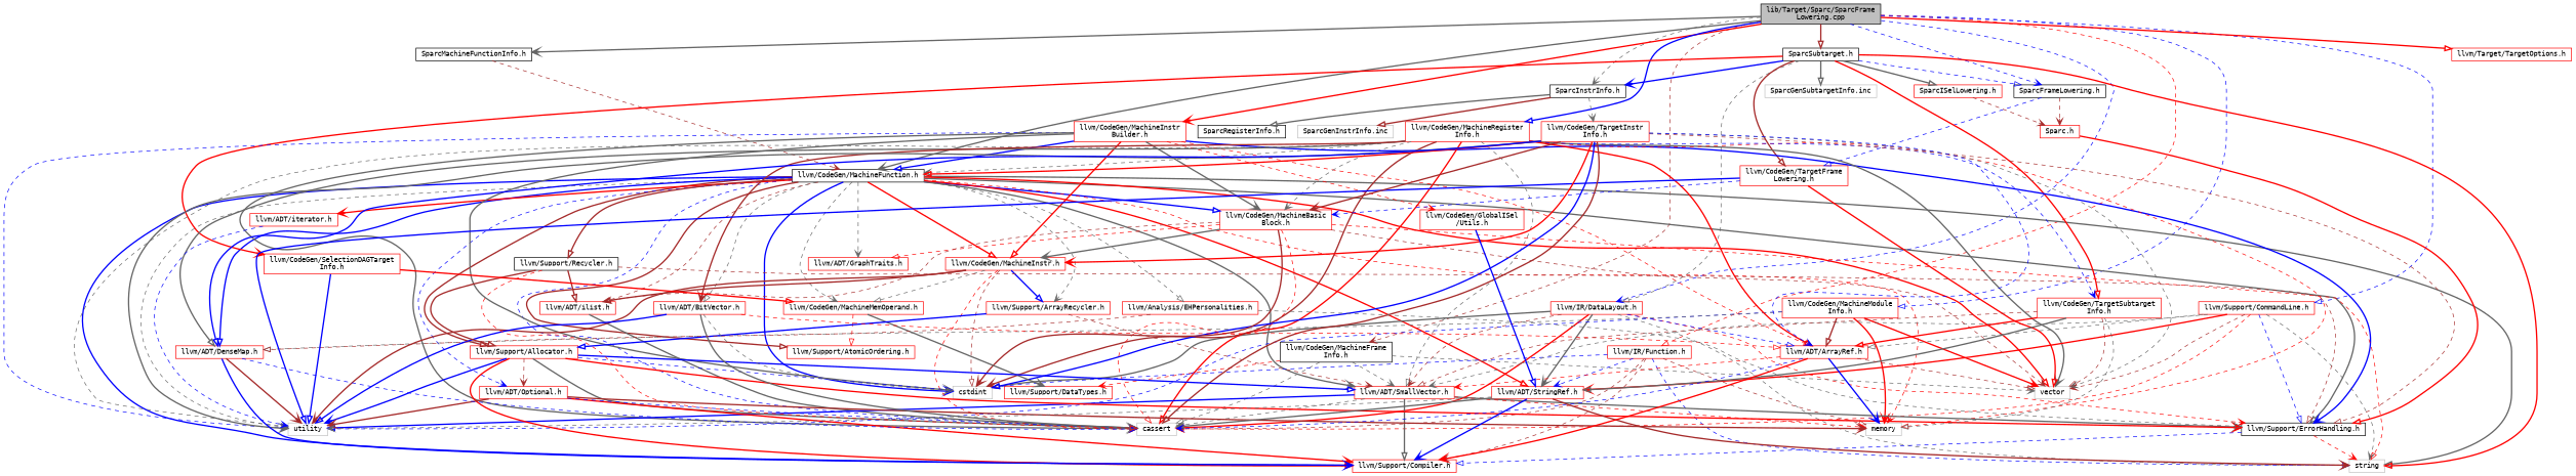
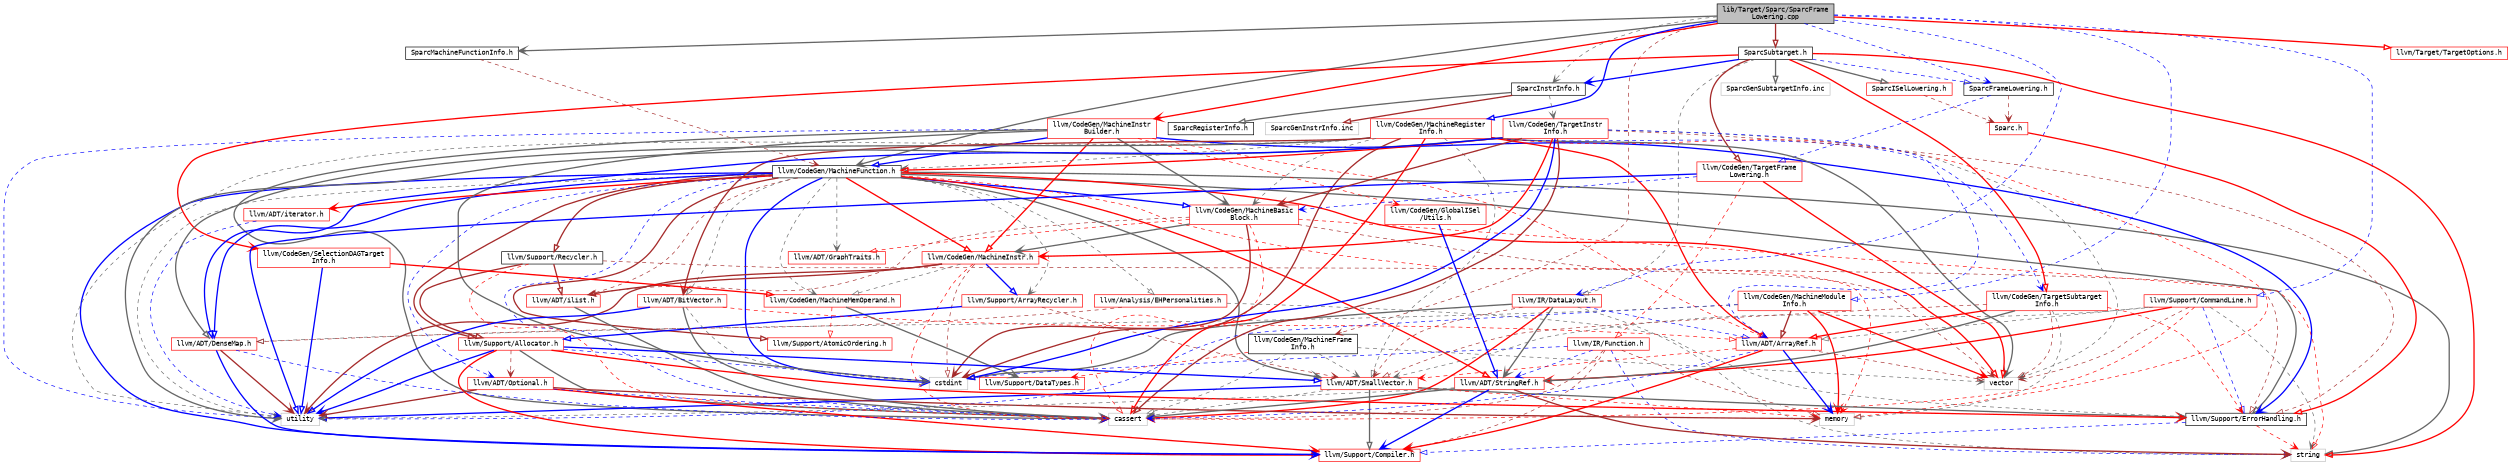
  digraph {
    fontname="DejaVu Sans Mono"
    node [color=red fontname="DejaVu Sans Mono" fontsize=10 shape=box]
    edge [arrowhead=onormal color=gray40 fontname="DejaVu Sans Mono" fontsize=10 labelfontname=Helvetica labelfontsize=10 style=bold]
    n1 [color=black fillcolor=grey75 fontcolor=black height=0.2 label="lib/Target/Sparc/SparcFrame\lLowering.cpp" style=filled width=0.4]
    n2 [color=black height=0.2 label="SparcFrameLowering.h" width=0.4]
    n3 [color=black height=0.2 label="SparcInstrInfo.h" width=0.4]
    n4 [color=black height=0.2 label="llvm/CodeGen/MachineFunction.h" width=0.4]
    n5 [color=black height=0.2 label="SparcMachineFunctionInfo.h" width=0.4]
    n6 [color=black height=0.2 label="SparcSubtarget.h" width=0.4]
    n7 [height=0.2 label="llvm/IR/DataLayout.h" width=0.4]
    n8 [color=black height=0.2 label="llvm/CodeGen/MachineFrame\lInfo.h" width=0.4]
    n9 [height=0.2 label="llvm/CodeGen/MachineInstr\lBuilder.h" width=0.4]
    n10 [height=0.2 label="llvm/CodeGen/MachineModule\lInfo.h" width=0.4]
    n11 [height=0.2 label="llvm/CodeGen/MachineRegister\lInfo.h" width=0.4]
    n12 [height=0.2 label="llvm/IR/Function.h" width=0.4]
    n13 [height=0.2 label="llvm/Support/CommandLine.h" width=0.4]
    n14 [height=0.2 label="llvm/Target/TargetOptions.h" width=0.4]
    n15 [height=0.2 label="Sparc.h" width=0.4]
    n16 [height=0.2 label="llvm/CodeGen/TargetFrame\lLowering.h" width=0.4]
    n17 [color=black height=0.2 label="SparcRegisterInfo.h" width=0.4]
    n18 [height=0.2 label="llvm/CodeGen/TargetInstr\lInfo.h" width=0.4]
    n19 [color=grey75 height=0.2 label="SparcGenInstrInfo.inc" width=0.4]
    n20 [color=black height=0.2 label="llvm/Support/ErrorHandling.h" width=0.4]
    n21 [height=0.2 label="llvm/Support/Compiler.h" width=0.4]
    n22 [color=grey75 height=0.2 label=string width=0.4]
    n23 [height=0.2 label="llvm/CodeGen/MachineBasic\lBlock.h" width=0.4]
    n24 [color=grey75 height=0.2 label=utility width=0.4]
    n25 [color=grey75 height=0.2 label=vector width=0.4]
    n26 [height=0.2 label="llvm/ADT/GraphTraits.h" width=0.4]
    n27 [height=0.2 label="llvm/ADT/ilist.h" width=0.4]
    n28 [color=grey75 height=0.2 label=cassert width=0.4]
    n29 [height=0.2 label="llvm/CodeGen/MachineInstr.h" width=0.4]
    n30 [color=grey75 height=0.2 label=cstdint width=0.4]
    n31 [height=0.2 label="llvm/CodeGen/MachineMemOperand.h" width=0.4]
    n32 [height=0.2 label="llvm/Support/ArrayRecycler.h" width=0.4]
    n33 [height=0.2 label="llvm/Support/AtomicOrdering.h" width=0.4]
    n34 [height=0.2 label="llvm/ADT/SmallVector.h" width=0.4]
    n35 [height=0.2 label="llvm/Support/Allocator.h" width=0.4]
    n36 [color=grey75 height=0.2 label=memory width=0.4]
    n37 [height=0.2 label="llvm/ADT/Optional.h" width=0.4]
    n38 [height=0.2 label="llvm/ADT/DenseMap.h" width=0.4]
    n39 [height=0.2 label="llvm/ADT/BitVector.h" width=0.4]
    n40 [height=0.2 label="llvm/ADT/StringRef.h" width=0.4]
    n41 [height=0.2 label="llvm/ADT/iterator.h" width=0.4]
    n42 [height=0.2 label="llvm/Analysis/EHPersonalities.h" width=0.4]
    n43 [color=black height=0.2 label="llvm/Support/Recycler.h" width=0.4]
    n44 [height=0.2 label="SparcISelLowering.h" width=0.4]
    n45 [height=0.2 label="llvm/CodeGen/SelectionDAGTarget\lInfo.h" width=0.4]
    n46 [height=0.2 label="llvm/CodeGen/TargetSubtarget\lInfo.h" width=0.4]
    n47 [color=grey75 height=0.2 label="SparcGenSubtargetInfo.inc" width=0.4]
    n48 [height=0.2 label="llvm/ADT/ArrayRef.h" width=0.4]
    n49 [height=0.2 label="llvm/Support/DataTypes.h" width=0.4]
    n50 [height=0.2 label="llvm/CodeGen/GlobalISel\l/Utils.h" width=0.4]
    n1 -> n2 [arrowhead=vee color=blue style=dashed]
    n1 -> n3 [arrowhead=vee style=dashed]
    n1 -> n4 [arrowhead=vee]
    n1 -> n5 [arrowhead=vee]
    n1 -> n6 [color=brown]
    n1 -> n7 [arrowhead=vee color=blue style=dashed]
    n1 -> n8 [arrowhead=vee color=brown style=dashed]
    n1 -> n9 [arrowhead=vee color=red]
    n1 -> n10 [color=blue style=dashed]
    n1 -> n11 [color=blue]
-   n1 -> n12 [color=red style=dashed]
+   n16 -> n12 [color=red style=dashed]
    n1 -> n13 [color=blue style=dashed]
    n1 -> n14 [color=red]
    n2 -> n15 [arrowhead=vee color=brown style=dashed]
    n2 -> n16 [color=blue style=dashed]
    n3 -> n17
    n3 -> n18 [arrowhead=vee style=dashed]
    n3 -> n19 [color=brown]
    n4 -> n20
    n4 -> n21 [color=blue]
    n4 -> n22
    n4 -> n23 [color=blue]
    n4 -> n24 [arrowhead=vee style=dashed]
    n4 -> n25 [color=red]
    n4 -> n26 [arrowhead=vee style=dashed]
    n4 -> n27 [color=brown style=dashed]
    n4 -> n28 [arrowhead=vee color=blue style=dashed]
    n4 -> n29 [color=red]
    n4 -> n30 [arrowhead=vee color=blue]
    n4 -> n31 [arrowhead=vee style=dashed]
    n4 -> n32 [arrowhead=vee style=dashed]
    n4 -> n33 [color=brown]
    n4 -> n34 [arrowhead=vee]
    n4 -> n35 [color=brown]
    n4 -> n36 [arrowhead=vee color=red style=dashed]
    n4 -> n37 [arrowhead=vee color=blue style=dashed]
    n4 -> n38 [color=blue]
    n4 -> n39 [style=dashed]
    n4 -> n40 [color=red]
    n4 -> n41 [arrowhead=vee color=red]
    n4 -> n42 [style=dashed]
    n4 -> n43 [color=brown]
    n5 -> n4 [arrowhead=vee color=brown style=dashed]
    n6 -> n2 [color=blue style=dashed]
    n6 -> n3 [arrowhead=vee color=blue]
    n6 -> n7 [style=dashed]
    n6 -> n16 [color=brown]
    n6 -> n22 [color=red]
    n6 -> n44
    n6 -> n45 [arrowhead=vee color=red]
    n6 -> n46 [color=red]
    n6 -> n47
-   n7 -> n20 [arrowhead=vee color=red style=dashed]
+   n46 -> n20 [arrowhead=vee color=red style=dashed]
    n7 -> n22 [arrowhead=vee style=dashed]
    n7 -> n28 [color=red]
    n7 -> n30
    n7 -> n34 [arrowhead=vee color=brown style=dashed]
    n7 -> n40 [arrowhead=vee]
    n7 -> n48 [color=blue style=dashed]
    n8 -> n25 [arrowhead=vee style=dashed]
    n8 -> n28 [style=dashed]
    n8 -> n34 [arrowhead=vee style=dashed]
    n8 -> n49 [arrowhead=vee color=red style=dashed]
    n9 -> n4 [color=blue]
    n9 -> n20 [arrowhead=vee color=blue]
    n9 -> n23 [arrowhead=vee]
    n9 -> n24 [arrowhead=vee color=blue style=dashed]
    n9 -> n28 [arrowhead=vee]
    n9 -> n29 [color=red]
    n9 -> n30 [arrowhead=vee]
    n9 -> n48 [color=red style=dashed]
    n9 -> n50 [arrowhead=vee color=red style=dashed]
    n10 -> n24 [color=blue style=dashed]
    n10 -> n25 [arrowhead=vee color=red]
    n10 -> n36 [arrowhead=vee color=red]
    n10 -> n38 [style=dashed]
    n10 -> n48 [color=brown]
    n11 -> n4 [arrowhead=vee style=dashed]
    n11 -> n23 [arrowhead=vee style=dashed]
    n11 -> n24 [style=dashed]
    n11 -> n25 [arrowhead=vee]
    n11 -> n28 [color=red]
    n11 -> n30 [arrowhead=vee color=brown]
    n11 -> n34 [style=dashed]
    n11 -> n36 [color=red style=dashed]
    n11 -> n38
    n11 -> n39 [arrowhead=vee color=brown]
    n11 -> n46 [arrowhead=vee color=blue style=dashed]
    n11 -> n48 [color=red]
    n12 -> n21 [arrowhead=vee color=brown style=dashed]
    n12 -> n22 [color=blue style=dashed]
    n12 -> n28 [arrowhead=vee color=brown style=dashed]
    n12 -> n30 [color=blue style=dashed]
    n12 -> n36 [color=brown style=dashed]
    n12 -> n40 [arrowhead=vee color=blue style=dashed]
    n13 -> n20 [color=blue style=dashed]
    n13 -> n22 [arrowhead=vee style=dashed]
    n13 -> n25 [arrowhead=vee color=brown style=dashed]
    n13 -> n28 [arrowhead=vee color=red style=dashed]
    n13 -> n34 [arrowhead=vee style=dashed]
    n13 -> n40 [arrowhead=vee color=red]
    n13 -> n48 [style=dashed]
    n15 -> n20 [color=red]
    n16 -> n23 [arrowhead=vee color=blue style=dashed]
    n16 -> n24 [color=blue]
    n16 -> n25 [color=red]
    n18 -> n4 [color=red]
    n18 -> n20 [color=brown style=dashed]
    n18 -> n23 [arrowhead=vee color=brown]
    n18 -> n24 [arrowhead=vee]
    n18 -> n25 [arrowhead=vee style=dashed]
    n18 -> n28 [color=brown]
    n18 -> n29 [arrowhead=vee color=red]
    n18 -> n30 [color=blue]
    n18 -> n38 [color=blue]
    n18 -> n48 [arrowhead=vee color=blue style=dashed]
    n20 -> n21 [color=blue style=dashed]
    n20 -> n22 [arrowhead=vee color=red style=dashed]
    n23 -> n22 [color=red style=dashed]
    n23 -> n25 [arrowhead=vee color=brown style=dashed]
    n23 -> n26 [color=red style=dashed]
    n23 -> n27 [arrowhead=vee color=brown style=dashed]
    n23 -> n28 [color=red style=dashed]
    n23 -> n29 [arrowhead=vee]
    n23 -> n30 [arrowhead=vee color=brown]
    n27 -> n28 [arrowhead=vee]
    n29 -> n24 [arrowhead=vee color=brown]
    n29 -> n27 [color=brown]
    n29 -> n28 [arrowhead=vee color=red style=dashed]
    n29 -> n30 [color=brown style=dashed]
    n29 -> n31 [style=dashed]
    n29 -> n32 [color=blue]
    n31 -> n33 [color=red style=dashed]
    n31 -> n49 [arrowhead=vee]
    n32 -> n34 [arrowhead=vee color=brown style=dashed]
    n32 -> n35 [color=blue]
    n34 -> n20 [arrowhead=vee]
    n34 -> n21
    n34 -> n24 [color=blue]
    n34 -> n28 [arrowhead=vee style=dashed]
    n34 -> n36 [arrowhead=vee color=red style=dashed]
    n35 -> n20 [arrowhead=vee color=red]
    n35 -> n21 [color=red]
    n35 -> n24 [arrowhead=vee color=blue]
    n35 -> n28
    n35 -> n30 [color=blue style=dashed]
    n35 -> n34 [color=blue]
    n35 -> n37 [arrowhead=vee color=brown style=dashed]
    n37 -> n21 [arrowhead=vee color=red]
    n37 -> n24 [arrowhead=vee color=brown]
    n37 -> n28 [color=blue style=dashed]
    n37 -> n36 [arrowhead=vee color=brown]
    n38 -> n21 [arrowhead=vee color=blue]
    n38 -> n24 [arrowhead=vee color=brown]
    n38 -> n28 [arrowhead=vee color=blue style=dashed]
    n39 -> n24 [color=blue]
    n39 -> n28
    n39 -> n30 [style=dashed]
    n39 -> n48 [color=red style=dashed]
    n40 -> n21 [arrowhead=vee color=blue]
    n40 -> n22 [arrowhead=vee color=brown]
    n40 -> n24 [arrowhead=vee style=dashed]
    n40 -> n28
    n41 -> n24 [arrowhead=vee color=blue style=dashed]
    n42 -> n20 [style=dashed]
    n42 -> n38 [color=brown style=dashed]
    n43 -> n20 [color=brown style=dashed]
    n43 -> n27 [color=brown]
    n43 -> n28 [color=red style=dashed]
    n43 -> n35 [color=brown]
    n44 -> n15 [arrowhead=vee color=brown style=dashed]
    n45 -> n24 [color=blue]
    n45 -> n31 [color=red]
    n46 -> n25 [color=brown style=dashed]
    n46 -> n34 [color=brown style=dashed]
    n46 -> n36 [style=dashed]
    n46 -> n40
    n46 -> n48 [color=red]
    n48 -> n21 [arrowhead=vee color=red]
    n48 -> n25 [color=brown style=dashed]
    n48 -> n28 [arrowhead=vee color=blue style=dashed]
    n48 -> n34 [arrowhead=vee color=red style=dashed]
    n48 -> n36 [arrowhead=vee color=blue]
    n50 -> n40 [color=blue]
  }
